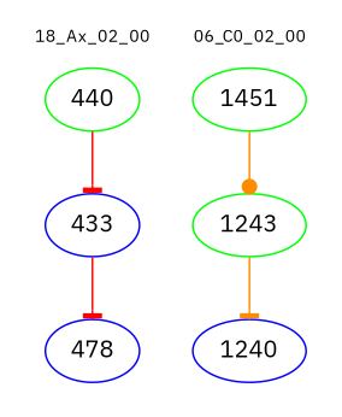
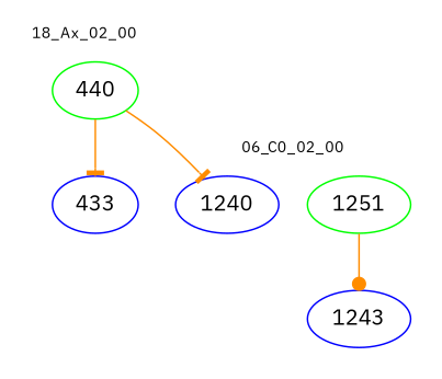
  digraph {
    fontname="IBM Plex Sans"
    node [color=blue fontname="IBM Plex Sans"]
    edge [arrowhead=tee color=red fontname="IBM Plex Sans"]
    n1 [color=green label=440]
    n2 [label=433]
-   n3 [label=478]
-   n4 [color=green label=1451]
-   n5 [color=green label=1243]
+   n4 [color=green label=1251]
+   n5 [label=1243]
    n6 [label=1240]
    subgraph cluster_1 {
      color=white
      fontsize=10
      label="18_Ax_02_00"
      n1
      n2
-     n3
    }
    subgraph cluster_2 {
      color=white
      fontsize=10
      label="06_C0_02_00"
      n4
      n5
      n6
    }
-   n1 -> n2
-   n2 -> n3
+   n1 -> n2 [color=darkorange]
    n4 -> n5 [arrowhead=dot color=darkorange]
-   n5 -> n6 [color=darkorange]
+   n1 -> n6 [color=darkorange]
  }
